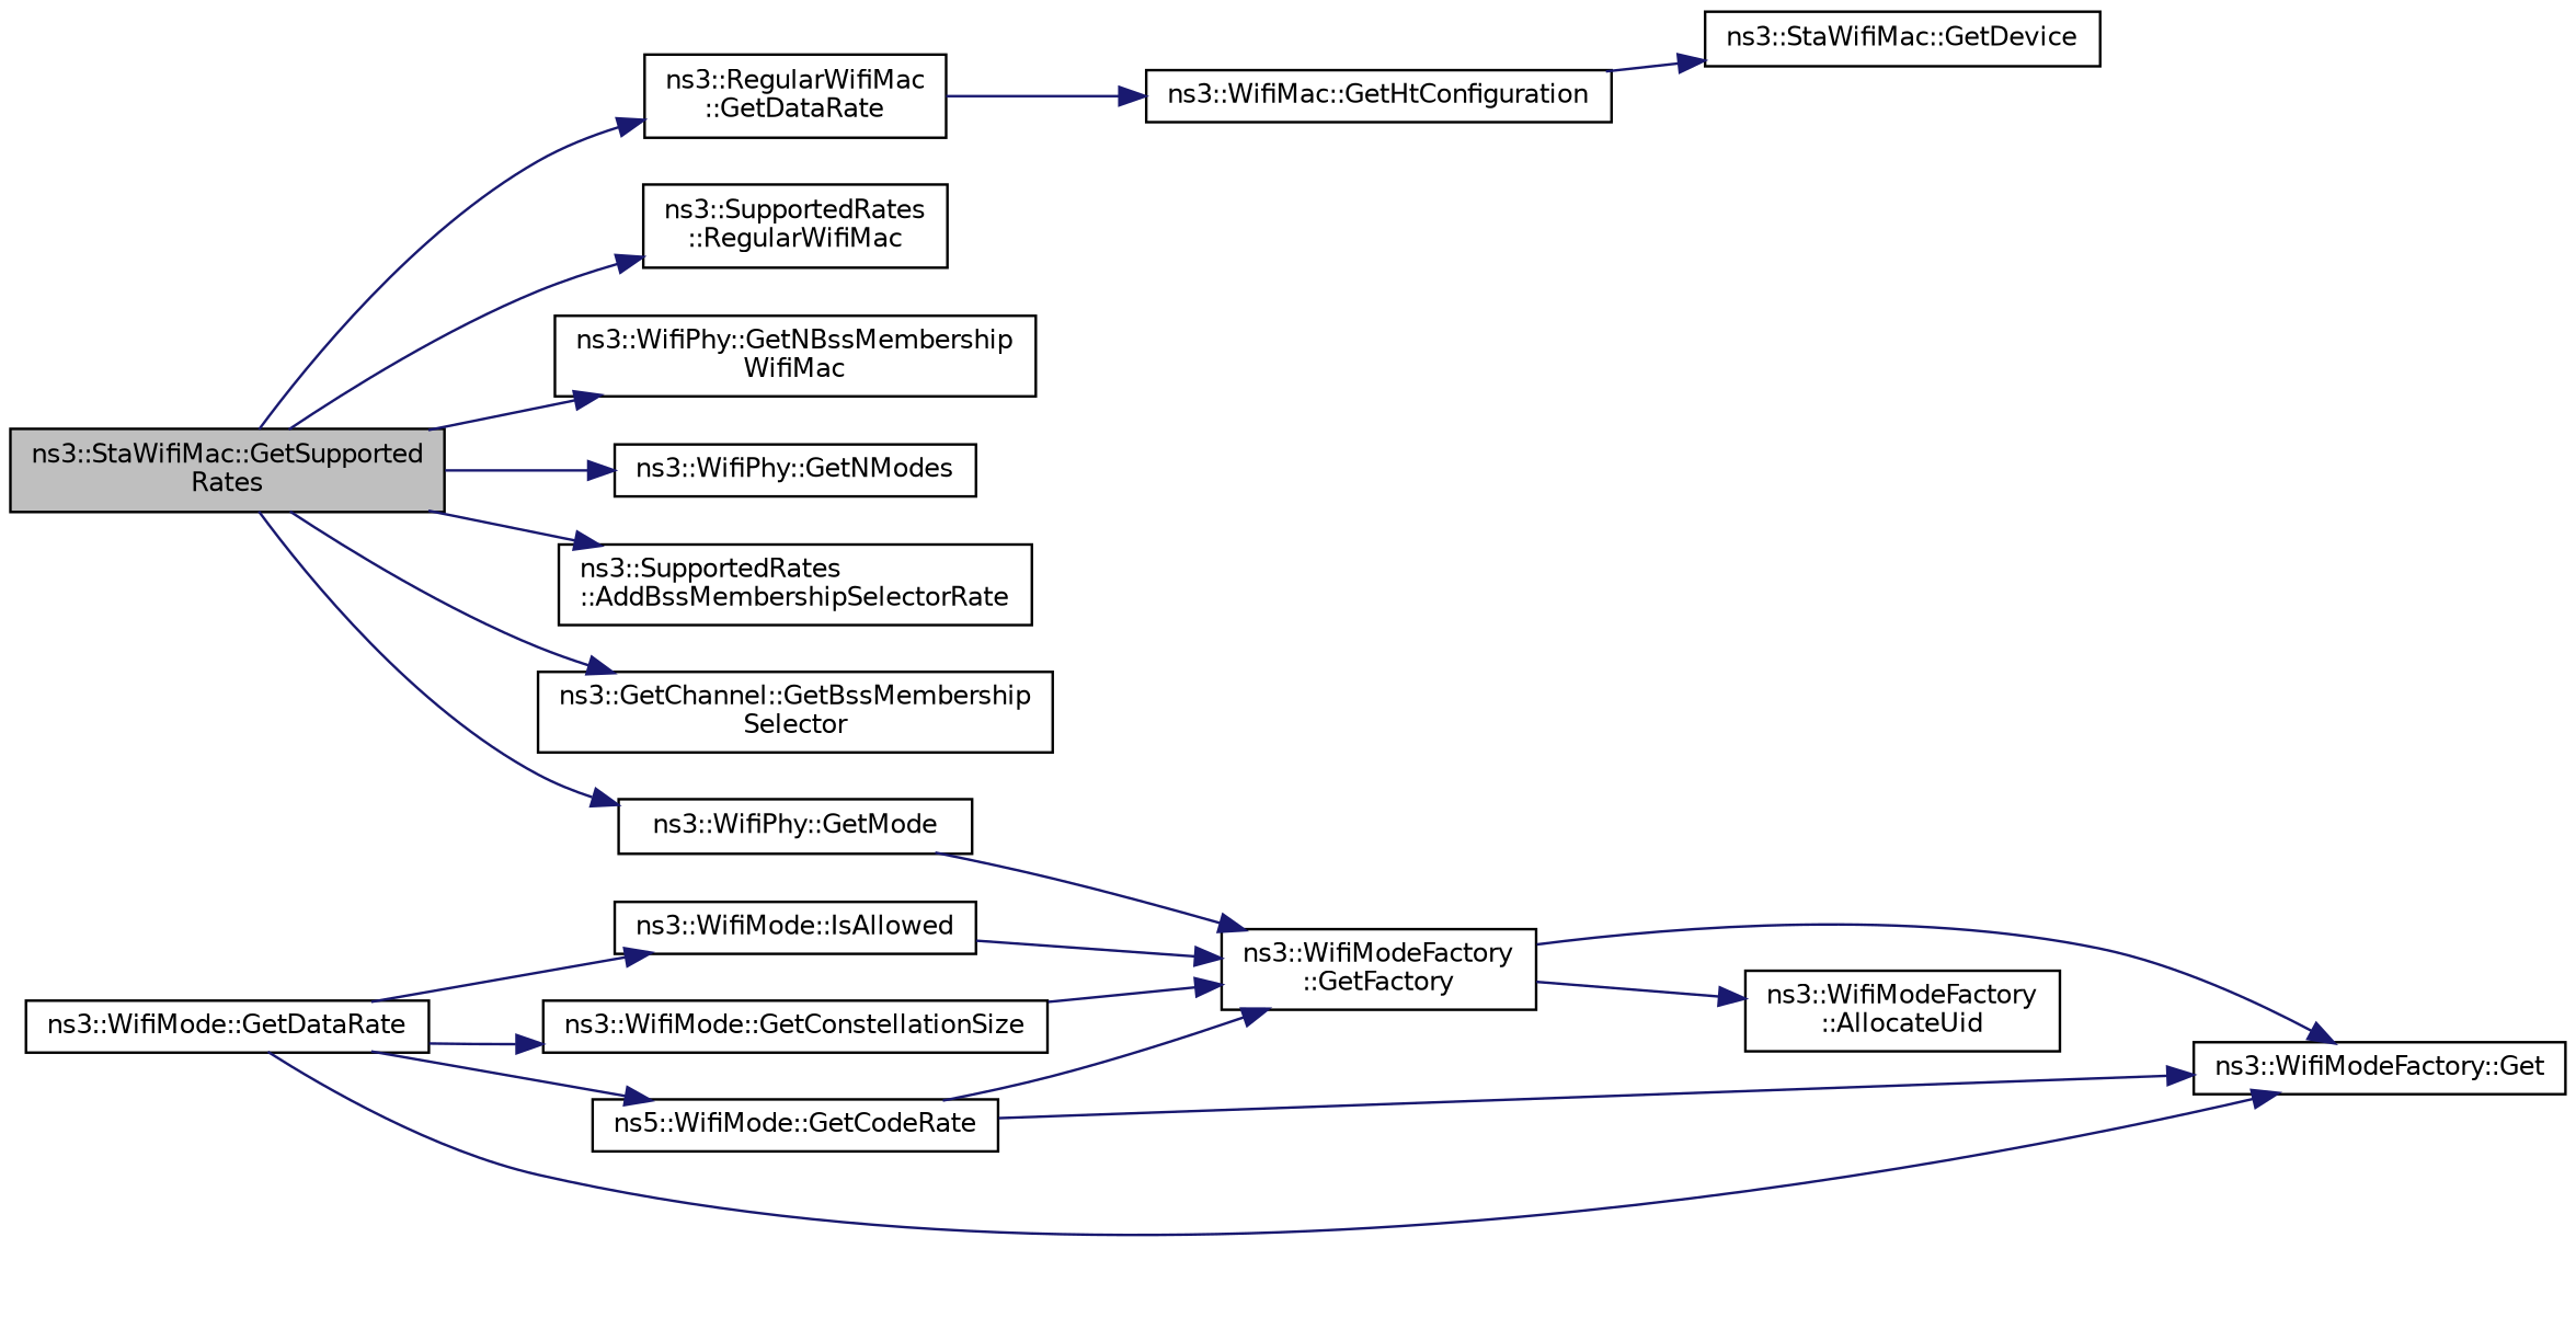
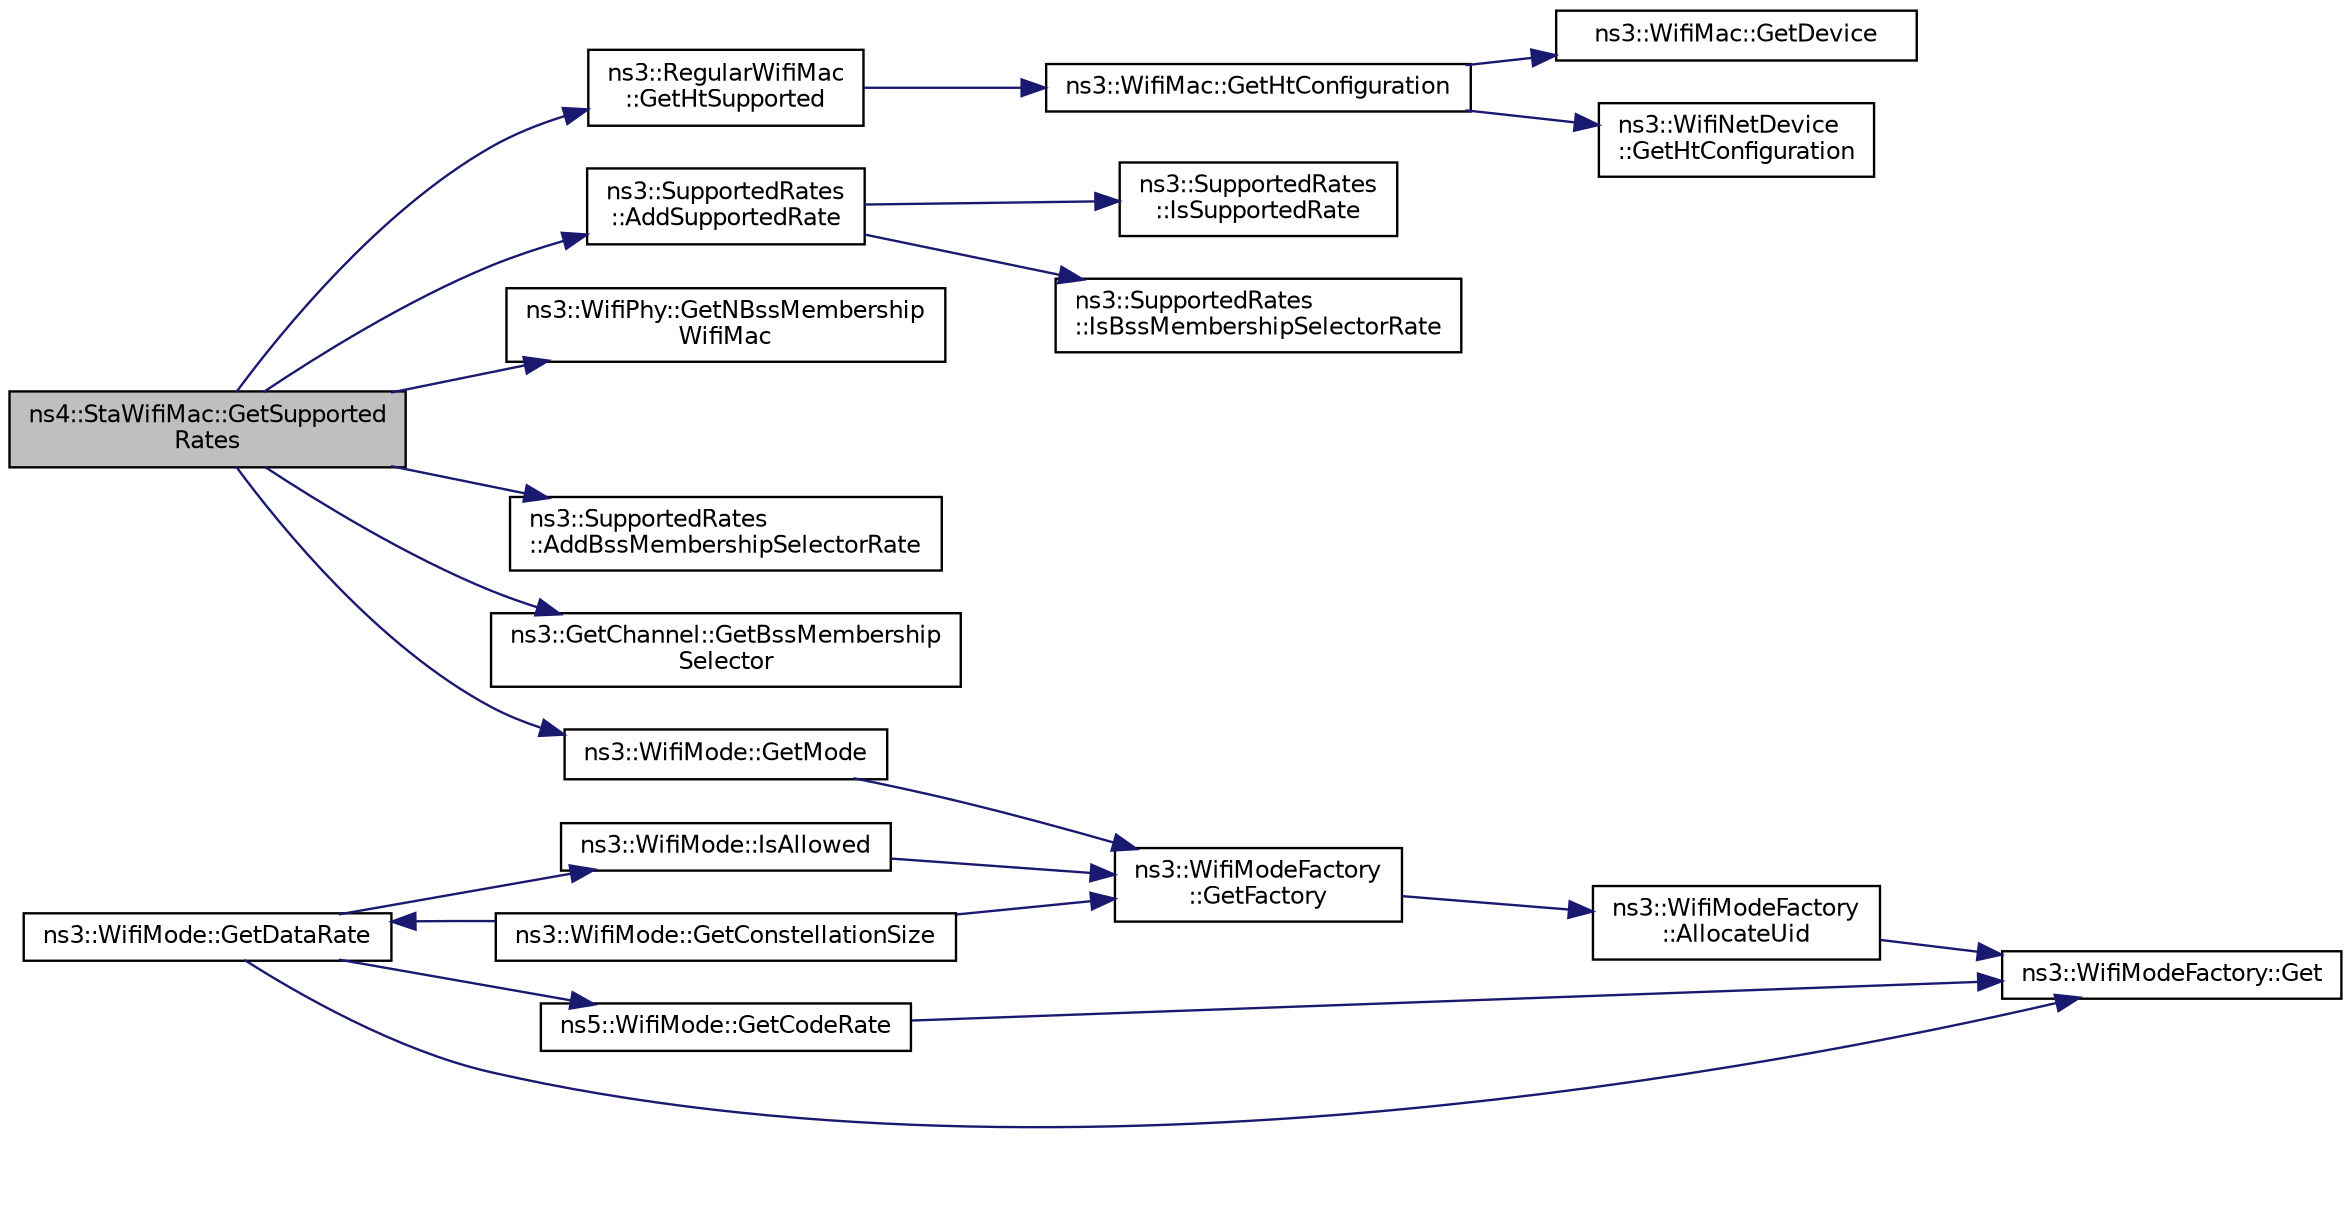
  digraph {
    rankdir=LR
    node [color=black fillcolor=white fontname=Helvetica fontsize=10 shape=record style=filled]
    edge [color=midnightblue fontname=Helvetica fontsize=10 labelfontname=Helvetica labelfontsize=10 style=solid]
-   n1 [fillcolor=grey75 fontcolor=black height=0.2 label="ns3::StaWifiMac::GetSupported\lRates" width=0.4]
+   n1 [fillcolor=grey75 fontcolor=black height=0.2 label="ns4::StaWifiMac::GetSupported\lRates" width=0.4]
    n2 [height=0.2 label="ns3::SupportedRates\l::AddBssMembershipSelectorRate" width=0.4]
-   n3 [height=0.2 label="ns3::SupportedRates\l::RegularWifiMac" width=0.4]
+   n3 [height=0.2 label="ns3::SupportedRates\l::AddSupportedRate" width=0.4]
    n4 [height=0.2 label="ns3::GetChannel::GetBssMembership\lSelector" width=0.4]
-   n5 [height=0.2 label="ns3::RegularWifiMac\l::GetDataRate" width=0.4]
-   n6 [height=0.2 label="ns3::WifiPhy::GetMode" width=0.4]
+   n5 [height=0.2 label="ns3::RegularWifiMac\l::GetHtSupported" width=0.4]
+   n6 [height=0.2 label="ns3::WifiMode::GetMode" width=0.4]
    n7 [height=0.2 label="ns3::WifiPhy::GetNBssMembership\lWifiMac" width=0.4]
-   n8 [height=0.2 label="ns3::WifiPhy::GetNModes" width=0.4]
+   n9 [height=0.2 label="ns3::SupportedRates\l::IsBssMembershipSelectorRate" width=0.4]
+   n10 [height=0.2 label="ns3::SupportedRates\l::IsSupportedRate" width=0.4]
    n11 [height=0.2 label="ns3::WifiMode::GetDataRate" width=0.4]
    n12 [height=0.2 label="ns3::WifiModeFactory::Get" width=0.4]
    n13 [height=0.2 label="ns5::WifiMode::GetCodeRate" width=0.4]
    n14 [height=0.2 label="ns3::WifiMode::GetConstellationSize" width=0.4]
    n15 [height=0.2 label="ns3::WifiMode::IsAllowed" width=0.4]
    n16 [height=0.2 label="ns3::WifiMac::GetHtConfiguration" width=0.4]
    n17 [height=0.2 label="ns3::WifiModeFactory\l::GetFactory" width=0.4]
    n18 [height=0.2 label="ns3::WifiModeFactory\l::AllocateUid" width=0.4]
-   n19 [height=0.2 label="ns3::StaWifiMac::GetDevice" width=0.4]
+   n19 [height=0.2 label="ns3::WifiMac::GetDevice" width=0.4]
+   n20 [height=0.2 label="ns3::WifiNetDevice\l::GetHtConfiguration" width=0.4]
    n1 -> n2
    n1 -> n3
    n1 -> n4
    n1 -> n5
    n1 -> n6
    n1 -> n7
-   n1 -> n8
+   n3 -> n9
+   n3 -> n10
    n5 -> n16
    n6 -> n17
    n11 -> n12
    n11 -> n13
-   n11 -> n14
+   n14 -> n11
    n11 -> n15
    n13 -> n12
-   n13 -> n17
    n14 -> n17
    n15 -> n17
    n16 -> n19
-   n17 -> n12
+   n16 -> n20
+   n18 -> n12
    n17 -> n18
  }
